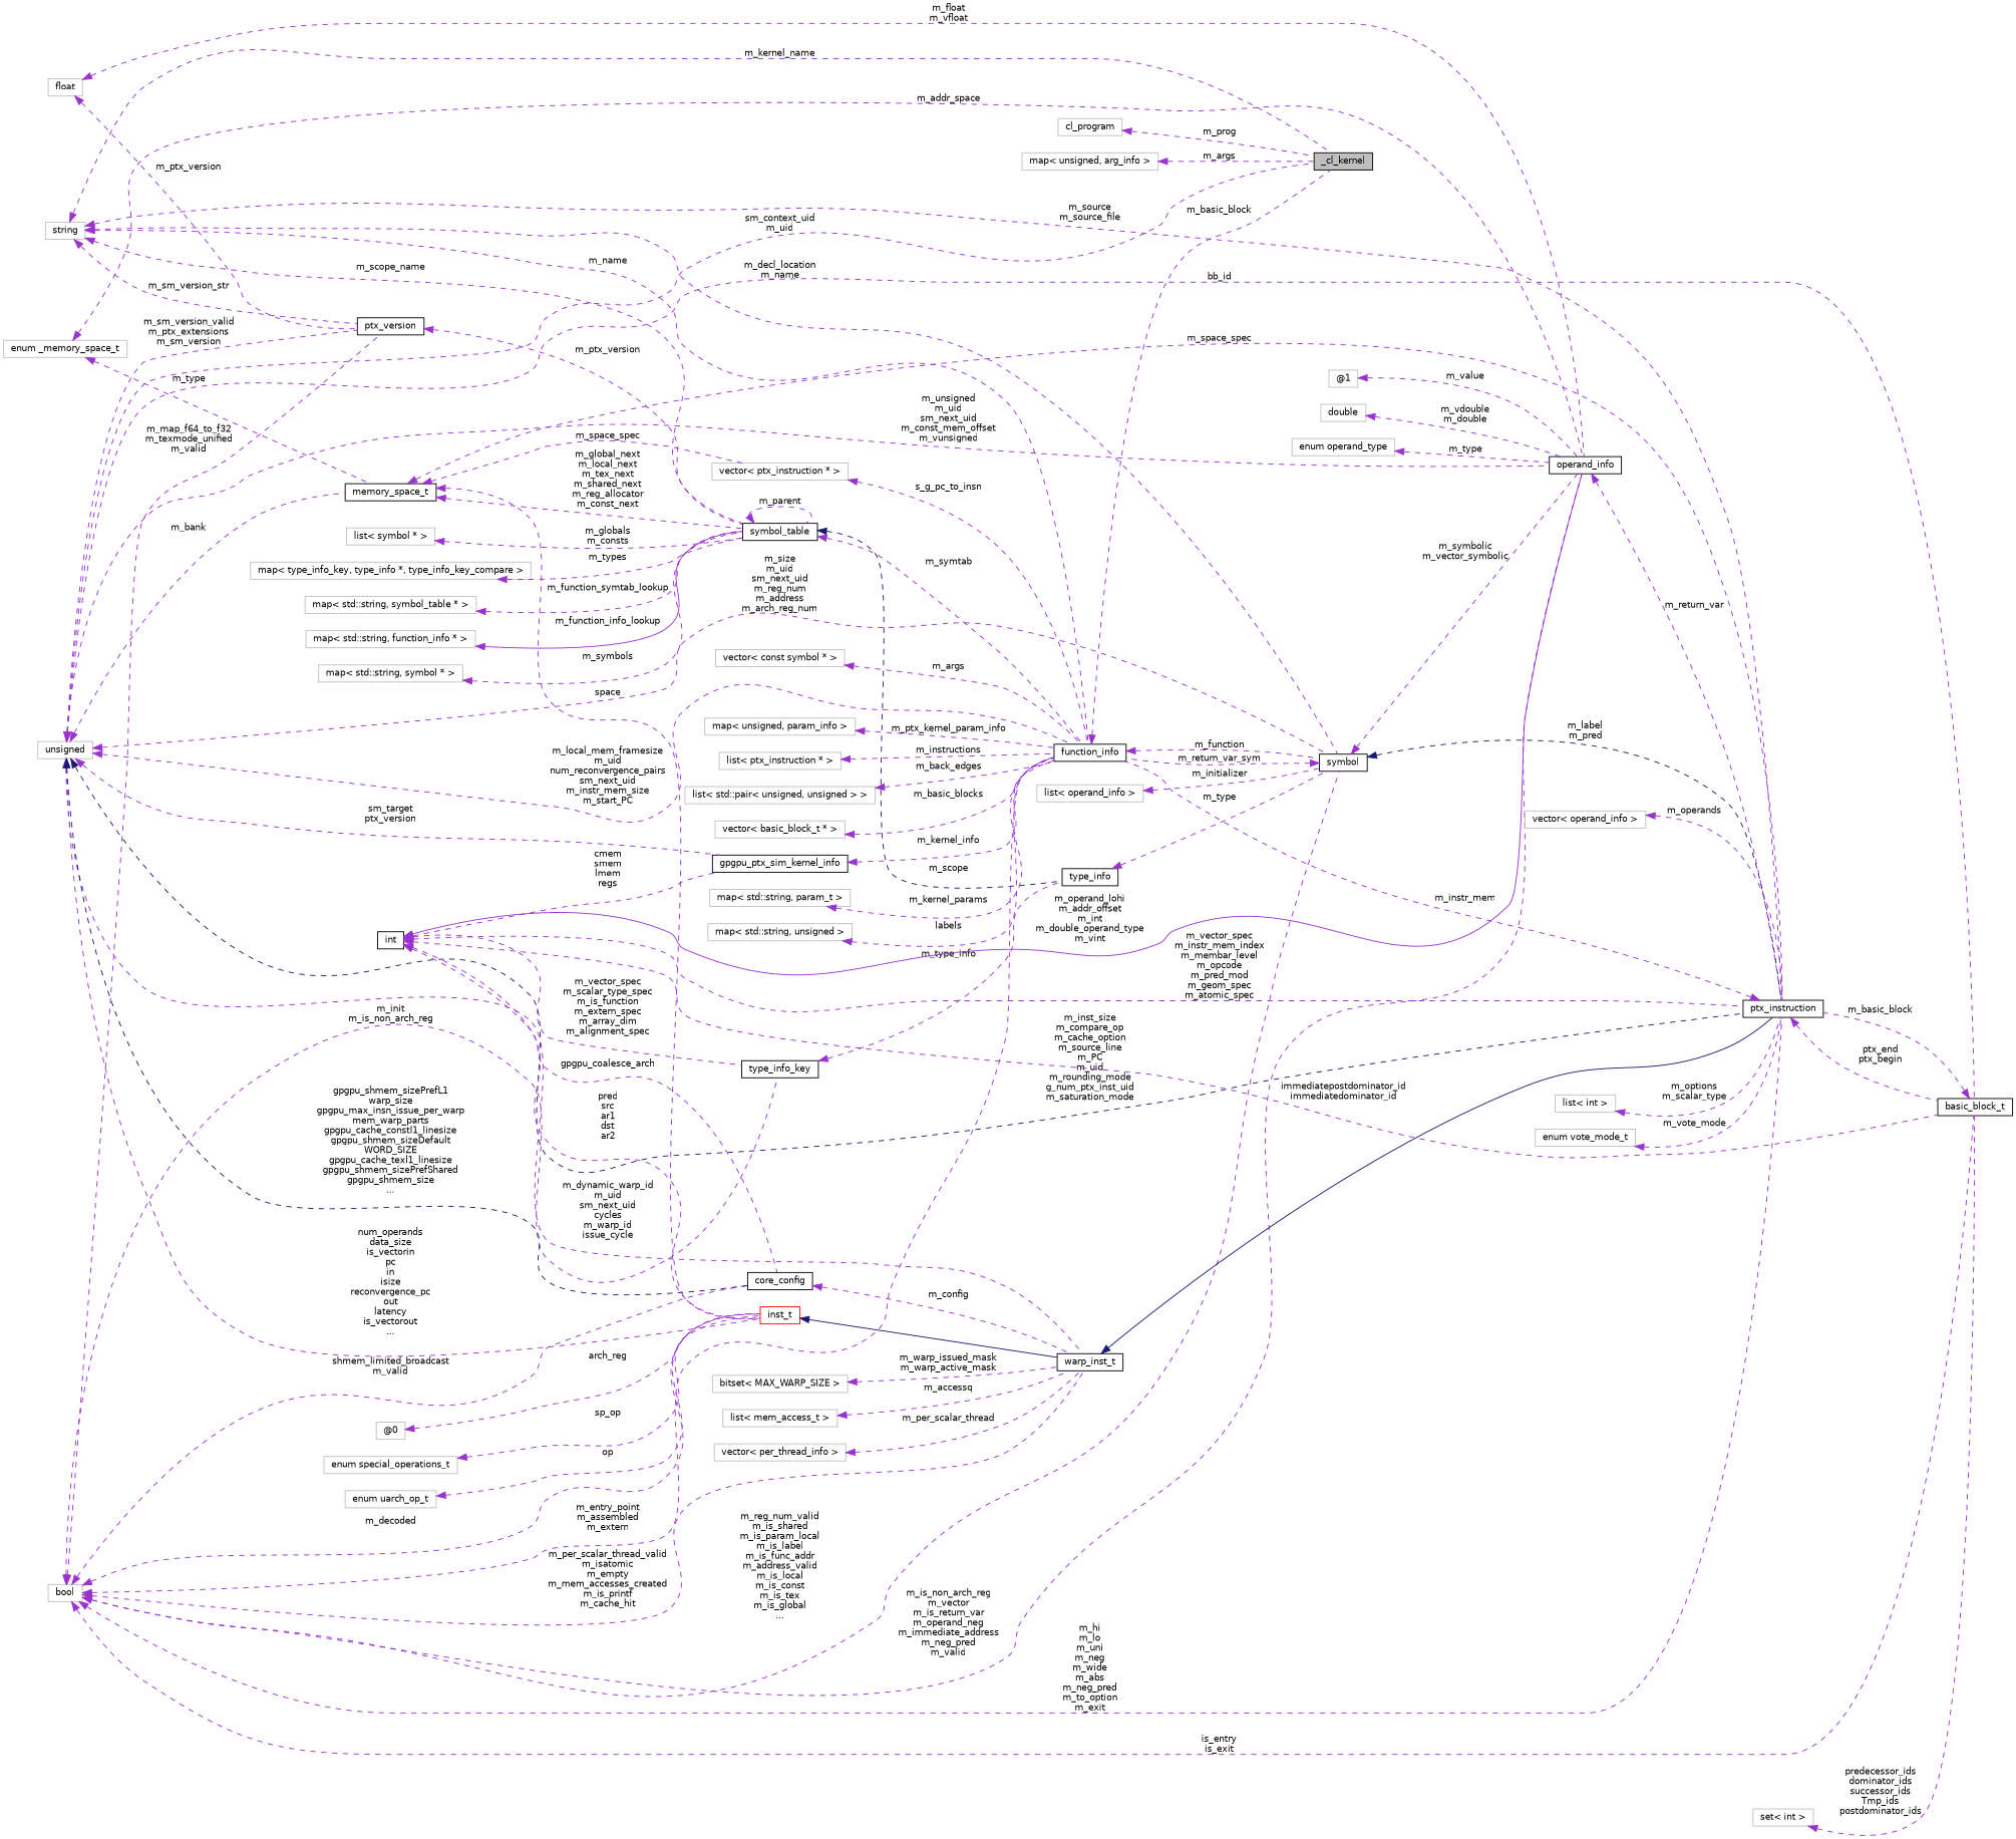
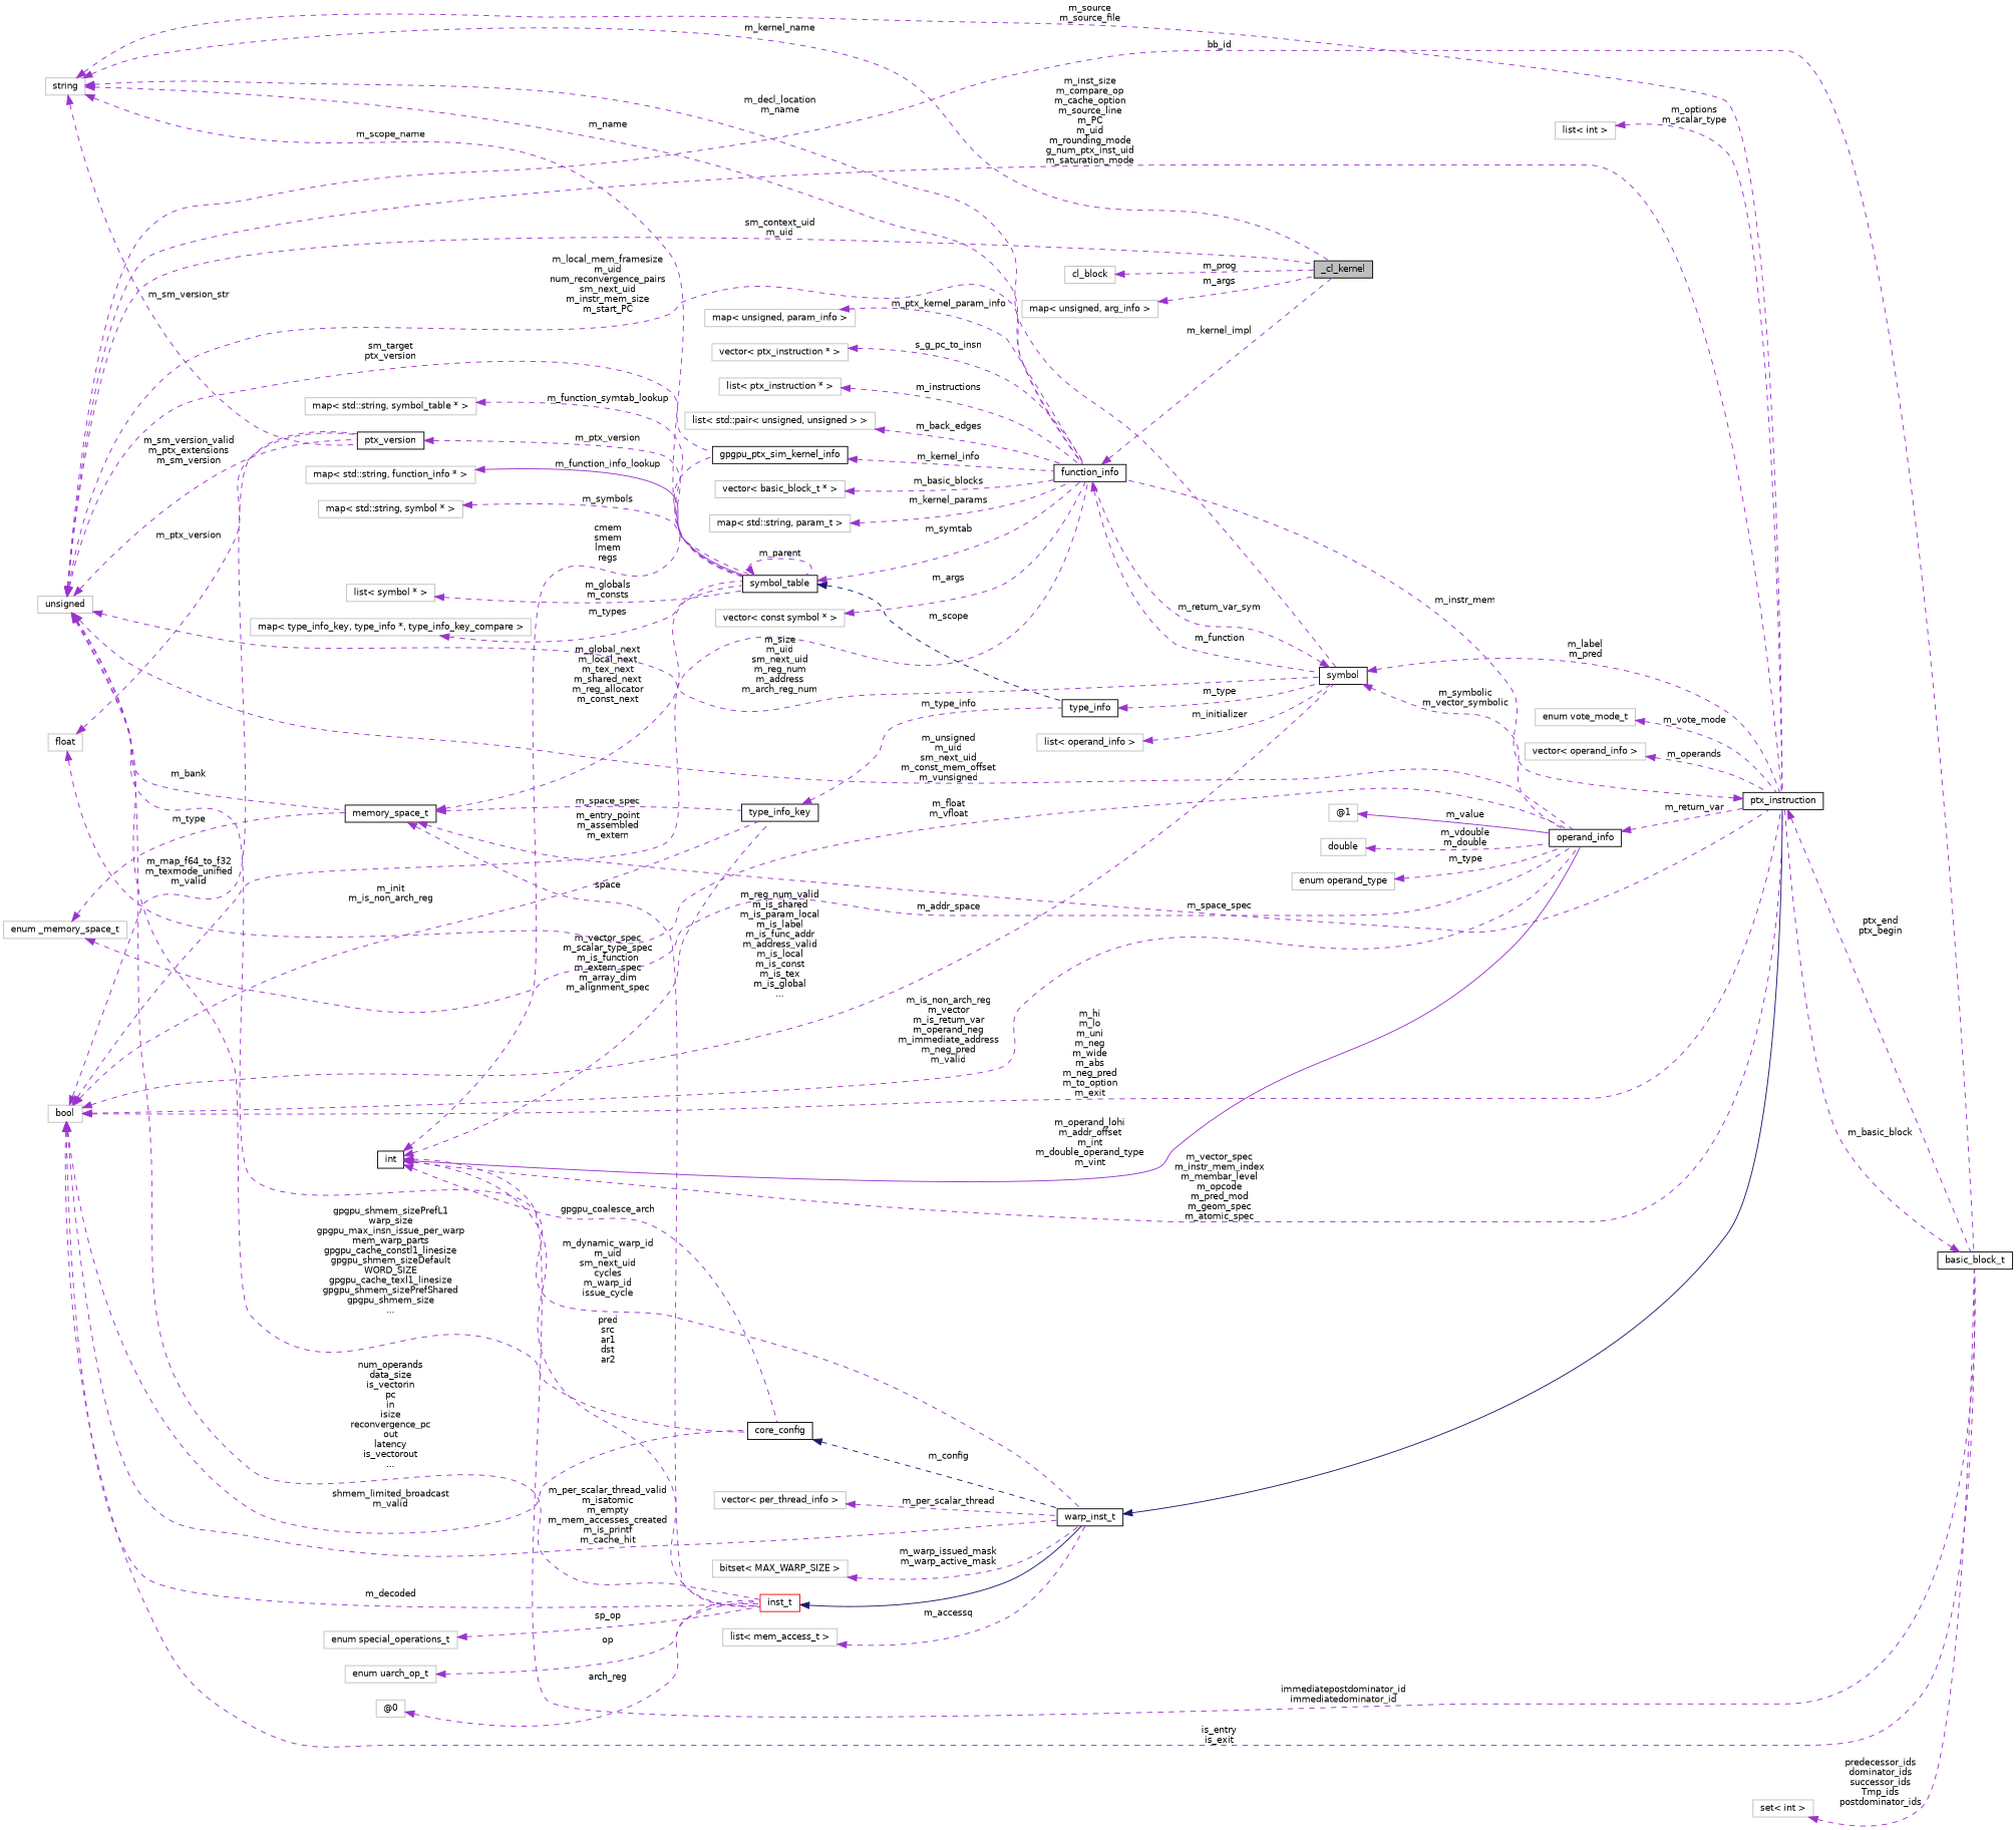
  digraph {
    fontname="DejaVu Sans"
    rankdir=LR
    node [color=grey75 fontname="DejaVu Sans" fontsize=10 shape=record]
    edge [color=darkorchid3 dir=back fontname="DejaVu Sans" fontsize=10 labelfontname=FreeSans labelfontsize=10 style=dashed]
    n1 [color=black fillcolor=grey75 fontcolor=black height=0.2 label=_cl_kernel style=filled width=0.4]
-   n2 [height=0.2 label=cl_program width=0.4]
+   n2 [height=0.2 label=cl_block width=0.4]
    n3 [height=0.2 label=string width=0.4]
    n4 [color=black height=0.2 label=function_info width=0.4]
    n5 [color=black height=0.2 label=symbol_table width=0.4]
    n6 [color=black height=0.2 label=ptx_version width=0.4]
    n7 [color=black height=0.2 label=ptx_instruction width=0.4]
    n8 [color=black height=0.2 label=symbol width=0.4]
    n9 [color=black height=0.2 label=type_info width=0.4]
    n10 [color=black height=0.2 label=basic_block_t width=0.4]
    n11 [color=black height=0.2 label=operand_info width=0.4]
    n12 [height=0.2 label="map\< std::string, symbol * \>" width=0.4]
    n13 [height=0.2 label="list\< symbol * \>" width=0.4]
    n14 [height=0.2 label="map\< type_info_key, type_info *, type_info_key_compare \>" width=0.4]
    n15 [height=0.2 label=float width=0.4]
    n16 [height=0.2 label=bool width=0.4]
    n17 [color=black height=0.2 label=warp_inst_t width=0.4]
    n18 [color=red height=0.2 label=inst_t width=0.4]
    n19 [color=black height=0.2 label=core_config width=0.4]
    n20 [color=black height=0.2 label=type_info_key width=0.4]
    n21 [height=0.2 label=unsigned width=0.4]
    n22 [color=black height=0.2 label=memory_space_t width=0.4]
    n23 [color=black height=0.2 label=gpgpu_ptx_sim_kernel_info width=0.4]
    n24 [height=0.2 label="map\< std::string, symbol_table * \>" width=0.4]
    n25 [height=0.2 label="map\< std::string, function_info * \>" width=0.4]
    n26 [height=0.2 label="map\< std::string, param_t \>" width=0.4]
-   n27 [height=0.2 label="map\< std::string, unsigned \>" width=0.4]
    n28 [height=0.2 label="vector\< const symbol * \>" width=0.4]
    n29 [height=0.2 label="map\< unsigned, param_info \>" width=0.4]
    n30 [height=0.2 label="vector\< ptx_instruction * \>" width=0.4]
    n31 [height=0.2 label="list\< ptx_instruction * \>" width=0.4]
    n32 [height=0.2 label="@0" width=0.4]
    n33 [height=0.2 label="enum special_operations_t" width=0.4]
    n34 [height=0.2 label="enum uarch_op_t" width=0.4]
    n35 [height=0.2 label="enum _memory_space_t" width=0.4]
    n36 [color=black height=0.2 label=int width=0.4]
    n37 [height=0.2 label="bitset\< MAX_WARP_SIZE \>" width=0.4]
    n38 [height=0.2 label="list\< mem_access_t \>" width=0.4]
    n39 [height=0.2 label="vector\< per_thread_info \>" width=0.4]
    n40 [height=0.2 label="set\< int \>" width=0.4]
    n41 [height=0.2 label="list\< int \>" width=0.4]
    n42 [height=0.2 label="enum vote_mode_t" width=0.4]
    n43 [height=0.2 label="@1" width=0.4]
    n44 [height=0.2 label=double width=0.4]
    n45 [height=0.2 label="list\< operand_info \>" width=0.4]
    n46 [height=0.2 label="enum operand_type" width=0.4]
    n47 [height=0.2 label="vector\< operand_info \>" width=0.4]
    n48 [height=0.2 label="list\< std::pair\< unsigned, unsigned \> \>" width=0.4]
    n49 [height=0.2 label="vector\< basic_block_t * \>" width=0.4]
    n50 [height=0.2 label="map\< unsigned, arg_info \>" width=0.4]
    n2 -> n1 [label=m_prog]
    n3 -> n1 [label=m_kernel_name]
    n3 -> n4 [label=m_name]
    n3 -> n5 [label=m_scope_name]
    n3 -> n6 [label=m_sm_version_str]
    n3 -> n7 [label="m_source\nm_source_file"]
    n3 -> n8 [label="m_decl_location\nm_name"]
-   n4 -> n1 [label=m_basic_block]
+   n4 -> n1 [label=m_kernel_impl]
    n4 -> n8 [label=m_function]
    n5 -> n4 [label=m_symtab]
    n5 -> n5 [label=m_parent]
    n5 -> n9 [color=midnightblue label=m_scope]
    n6 -> n5 [label=m_ptx_version]
    n7 -> n4 [label=m_instr_mem]
    n7 -> n10 [label="ptx_end\nptx_begin"]
    n8 -> n4 [label=m_return_var_sym]
-   n8 -> n7 [color=midnightblue label="m_label\nm_pred"]
+   n8 -> n7 [label="m_label\nm_pred"]
    n8 -> n11 [label="m_symbolic\nm_vector_symbolic"]
    n9 -> n8 [label=m_type]
    n10 -> n7 [label=m_basic_block]
    n11 -> n7 [label=m_return_var]
    n12 -> n5 [label=m_symbols]
    n13 -> n5 [label="m_globals\nm_consts"]
    n14 -> n5 [label=m_types]
    n15 -> n6 [label=m_ptx_version]
    n15 -> n11 [label="m_float\nm_vfloat"]
    n16 -> n4 [label="m_entry_point\nm_assembled\nm_extern"]
    n16 -> n6 [label="m_map_f64_to_f32\nm_texmode_unified\nm_valid"]
    n16 -> n7 [label="m_hi\nm_lo\nm_uni\nm_neg\nm_wide\nm_abs\nm_neg_pred\nm_to_option\nm_exit"]
    n16 -> n8 [label="m_reg_num_valid\nm_is_shared\nm_is_param_local\nm_is_label\nm_is_func_addr\nm_address_valid\nm_is_local\nm_is_const\nm_is_tex\nm_is_global\n..."]
    n16 -> n10 [label="is_entry\nis_exit"]
    n16 -> n11 [label="m_is_non_arch_reg\nm_vector\nm_is_return_var\nm_operand_neg\nm_immediate_address\nm_neg_pred\nm_valid"]
    n16 -> n17 [label="m_per_scalar_thread_valid\nm_isatomic\nm_empty\nm_mem_accesses_created\nm_is_printf\nm_cache_hit"]
    n16 -> n18 [label=m_decoded]
    n16 -> n19 [label="shmem_limited_broadcast\nm_valid"]
    n16 -> n20 [label="m_init\nm_is_non_arch_reg"]
    n17 -> n7 [color=midnightblue style=solid]
    n18 -> n17 [color=midnightblue style=solid]
-   n19 -> n17 [label=m_config]
+   n19 -> n17 [color=midnightblue label=m_config]
    n20 -> n9 [label=m_type_info]
    n21 -> n1 [label="sm_context_uid\nm_uid"]
    n21 -> n4 [label="m_local_mem_framesize\nm_uid\nnum_reconvergence_pairs\nsm_next_uid\nm_instr_mem_size\nm_start_PC"]
    n21 -> n6 [label="m_sm_version_valid\nm_ptx_extensions\nm_sm_version"]
-   n21 -> n7 [color=midnightblue label="m_inst_size\nm_compare_op\nm_cache_option\nm_source_line\nm_PC\nm_uid\nm_rounding_mode\ng_num_ptx_inst_uid\nm_saturation_mode"]
+   n21 -> n7 [label="m_inst_size\nm_compare_op\nm_cache_option\nm_source_line\nm_PC\nm_uid\nm_rounding_mode\ng_num_ptx_inst_uid\nm_saturation_mode"]
    n21 -> n8 [label="m_size\nm_uid\nsm_next_uid\nm_reg_num\nm_address\nm_arch_reg_num"]
    n21 -> n10 [label=bb_id]
    n21 -> n11 [label="m_unsigned\nm_uid\nsm_next_uid\nm_const_mem_offset\nm_vunsigned"]
    n21 -> n17 [label="m_dynamic_warp_id\nm_uid\nsm_next_uid\ncycles\nm_warp_id\nissue_cycle"]
    n21 -> n18 [label="num_operands\ndata_size\nis_vectorin\npc\nin\nisize\nreconvergence_pc\nout\nlatency\nis_vectorout\n..."]
-   n21 -> n19 [color=midnightblue label="gpgpu_shmem_sizePrefL1\nwarp_size\ngpgpu_max_insn_issue_per_warp\nmem_warp_parts\ngpgpu_cache_constl1_linesize\ngpgpu_shmem_sizeDefault\nWORD_SIZE\ngpgpu_cache_texl1_linesize\ngpgpu_shmem_sizePrefShared\ngpgpu_shmem_size\n..."]
+   n21 -> n19 [label="gpgpu_shmem_sizePrefL1\nwarp_size\ngpgpu_max_insn_issue_per_warp\nmem_warp_parts\ngpgpu_cache_constl1_linesize\ngpgpu_shmem_sizeDefault\nWORD_SIZE\ngpgpu_cache_texl1_linesize\ngpgpu_shmem_sizePrefShared\ngpgpu_shmem_size\n..."]
    n21 -> n22 [label=m_bank]
    n21 -> n23 [label="sm_target\nptx_version"]
    n22 -> n5 [label="m_global_next\nm_local_next\nm_tex_next\nm_shared_next\nm_reg_allocator\nm_const_next"]
    n22 -> n7 [label=m_space_spec]
    n22 -> n18 [label=space]
-   n22 -> n30 [label=m_space_spec]
+   n22 -> n20 [label=m_space_spec]
    n23 -> n4 [label=m_kernel_info]
    n24 -> n5 [label=m_function_symtab_lookup]
    n25 -> n5 [label=m_function_info_lookup style=solid]
    n26 -> n4 [label=m_kernel_params]
-   n27 -> n4 [label=labels]
    n28 -> n4 [label=m_args]
    n29 -> n4 [label=m_ptx_kernel_param_info]
    n30 -> n4 [label=s_g_pc_to_insn]
    n31 -> n4 [label=m_instructions]
    n32 -> n18 [label=arch_reg]
    n33 -> n18 [label=sp_op]
    n34 -> n18 [label=op]
    n35 -> n11 [label=m_addr_space]
    n35 -> n22 [label=m_type]
    n36 -> n7 [label="m_vector_spec\nm_instr_mem_index\nm_membar_level\nm_opcode\nm_pred_mod\nm_geom_spec\nm_atomic_spec"]
    n36 -> n10 [label="immediatepostdominator_id\nimmediatedominator_id"]
    n36 -> n11 [label="m_operand_lohi\nm_addr_offset\nm_int\nm_double_operand_type\nm_vint" style=solid]
    n36 -> n18 [label="pred\nsrc\nar1\ndst\nar2"]
    n36 -> n19 [label=gpgpu_coalesce_arch]
    n36 -> n20 [label="m_vector_spec\nm_scalar_type_spec\nm_is_function\nm_extern_spec\nm_array_dim\nm_alignment_spec"]
    n36 -> n23 [label="cmem\nsmem\nlmem\nregs"]
    n37 -> n17 [label="m_warp_issued_mask\nm_warp_active_mask"]
    n38 -> n17 [label=m_accessq]
    n39 -> n17 [label=m_per_scalar_thread]
    n40 -> n10 [label="predecessor_ids\ndominator_ids\nsuccessor_ids\nTmp_ids\npostdominator_ids"]
    n41 -> n7 [label="m_options\nm_scalar_type"]
    n42 -> n7 [label=m_vote_mode]
-   n43 -> n11 [label=m_value]
+   n43 -> n11 [label=m_value style=solid]
    n44 -> n11 [label="m_vdouble\nm_double"]
    n45 -> n8 [label=m_initializer]
    n46 -> n11 [label=m_type]
    n47 -> n7 [label=m_operands]
    n48 -> n4 [label=m_back_edges]
    n49 -> n4 [label=m_basic_blocks]
    n50 -> n1 [label=m_args]
  }
